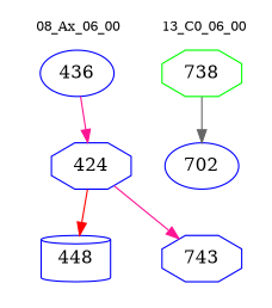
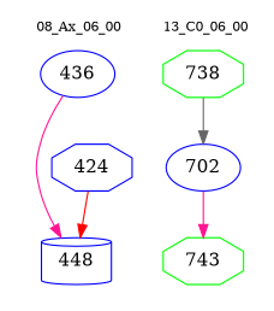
  digraph {
    node [color=blue shape=octagon]
    edge [color=deeppink]
    n1 [label=436 shape=ellipse]
    n2 [label=424]
    n3 [label=448 shape=cylinder]
    n4 [color=green label=738]
    n5 [label=702 shape=ellipse]
-   n6 [label=743]
+   n6 [color=green label=743]
    subgraph cluster_1 {
      color=white
      fontsize=10
      label="08_Ax_06_00"
      n1
      n2
      n3
    }
    subgraph cluster_2 {
      color=white
      fontsize=10
      label="13_C0_06_00"
      n4
      n5
      n6
    }
-   n1 -> n2
+   n1 -> n3
    n2 -> n3 [color=red]
    n4 -> n5 [color=gray40]
-   n2 -> n6
+   n5 -> n6
  }
